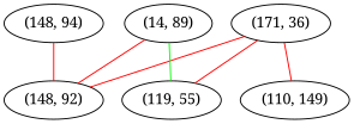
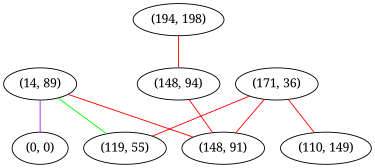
  graph {
    fontname="Noto Serif"
    node [fontname="Noto Serif"]
    edge [color=red fontname="Noto Serif" weight=1]
+   "(194, 198)"
    "(148, 94)"
-   "(148, 92)"
+   "(148, 92)" [label="(148, 91)"]
    "(171, 36)"
    "(119, 55)"
    "(110, 149)"
    "(14, 89)"
+   "(0, 0)"
+   "(194, 198)" -- "(148, 94)"
    "(148, 94)" -- "(148, 92)"
    "(171, 36)" -- "(148, 92)"
    "(171, 36)" -- "(119, 55)"
    "(171, 36)" -- "(110, 149)"
    "(14, 89)" -- "(148, 92)"
    "(14, 89)" -- "(119, 55)" [color=green weight=2]
+   "(14, 89)" -- "(0, 0)" [color=purple weight=4]
  }
